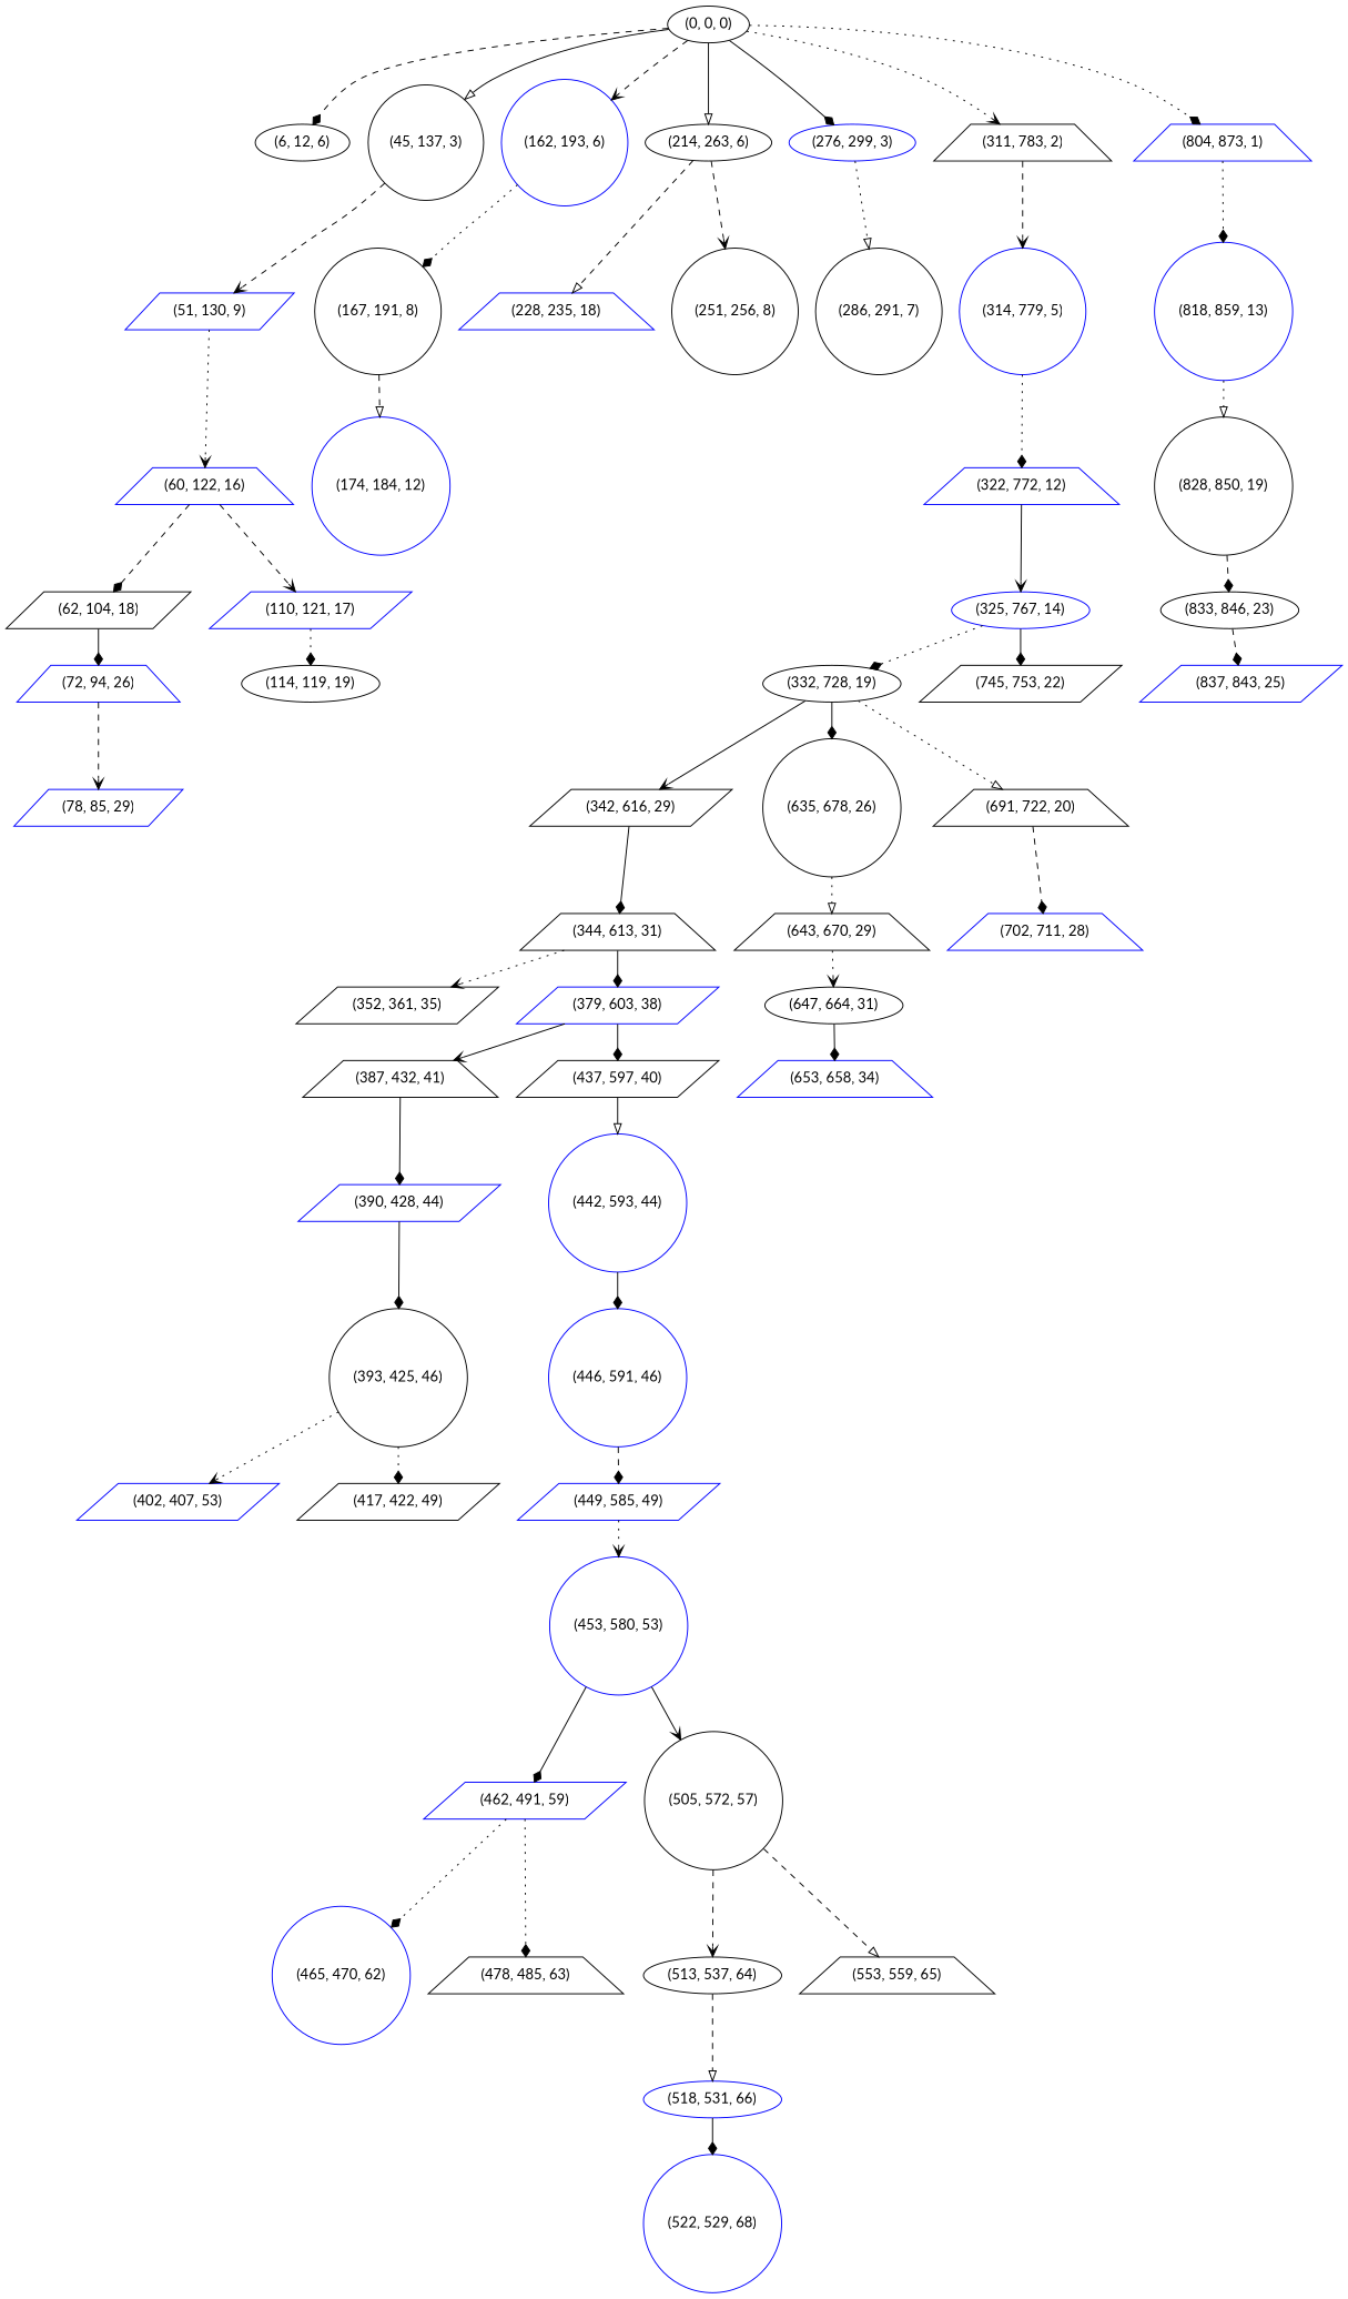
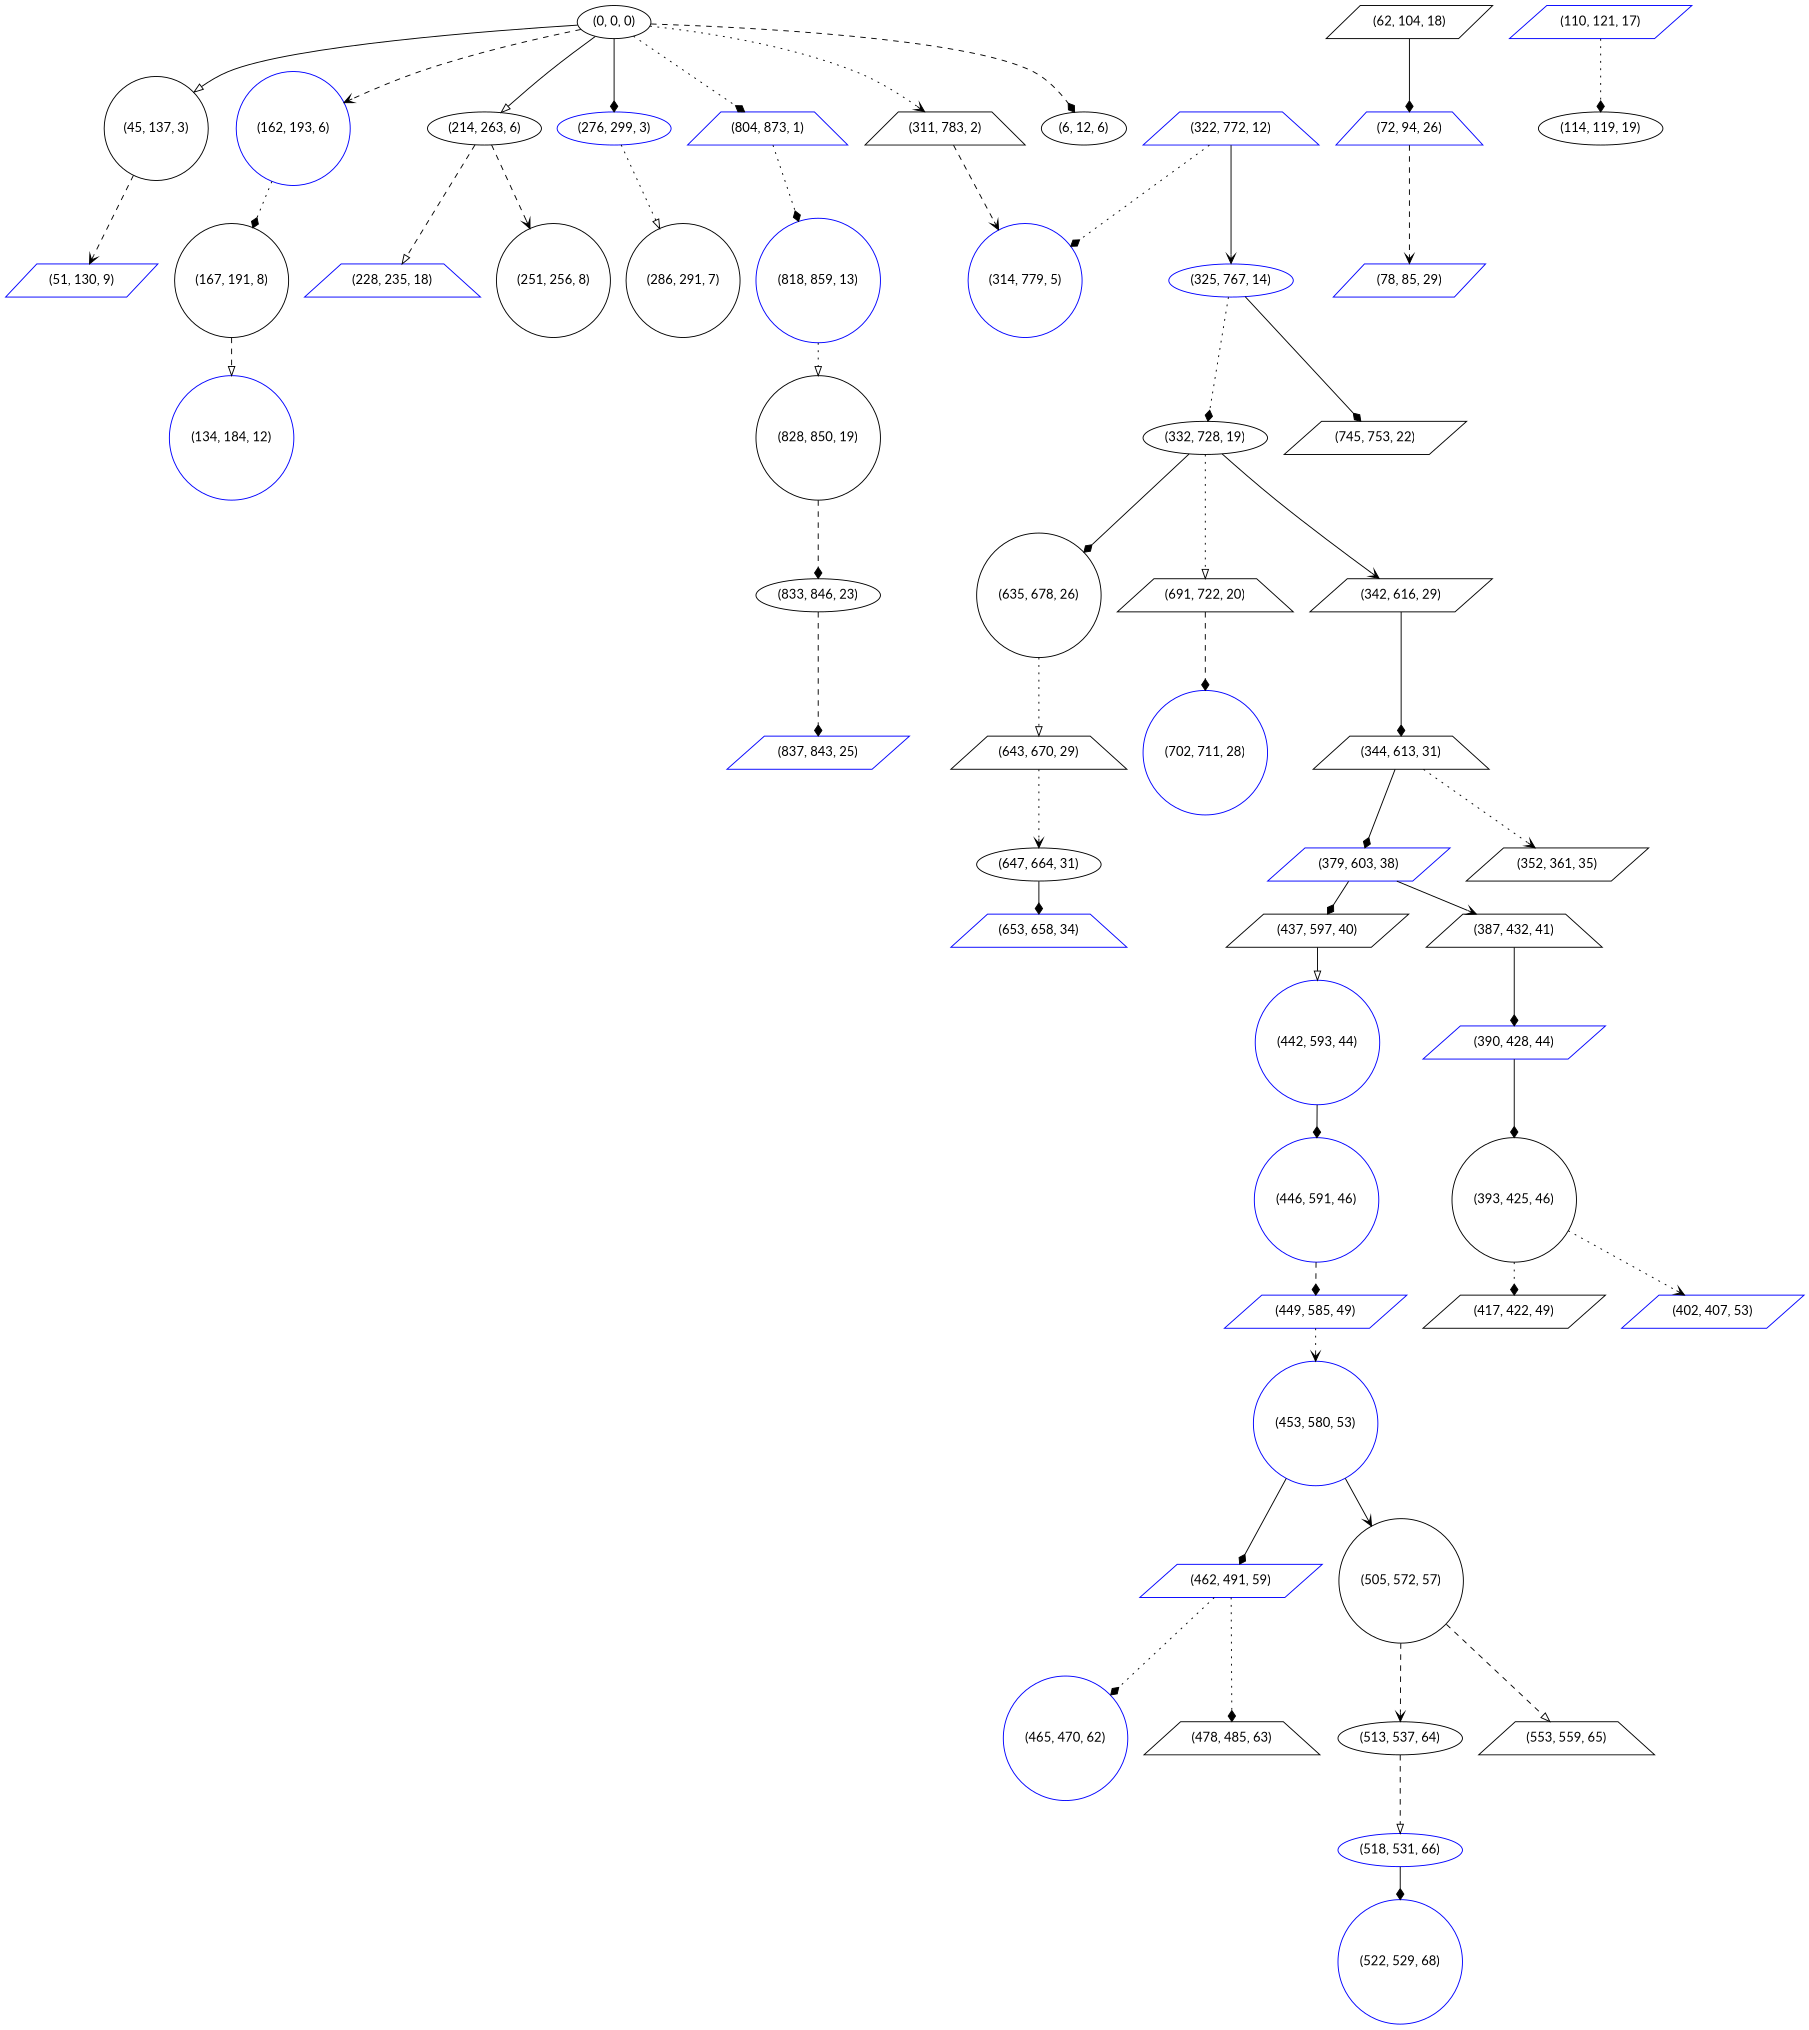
  digraph {
    fontname=Lato
    node [color=black fontname=Lato shape=circle]
    edge [arrowhead=diamond fontname=Lato style=solid]
    "(0, 0, 0)" [shape=ellipse]
    "(6, 12, 6)" [shape=ellipse]
    "(45, 137, 3)"
    "(162, 193, 6)" [color=blue]
    "(214, 263, 6)" [shape=ellipse]
    "(276, 299, 3)" [color=blue shape=ellipse]
    "(311, 783, 2)" [shape=trapezium]
    "(804, 873, 1)" [color=blue shape=trapezium]
    "(51, 130, 9)" [color=blue shape=parallelogram]
    "(167, 191, 8)"
    "(228, 235, 18)" [color=blue shape=trapezium]
    "(251, 256, 8)"
    "(286, 291, 7)"
    "(314, 779, 5)" [color=blue]
    "(818, 859, 13)" [color=blue]
-   "(60, 122, 16)" [color=blue shape=trapezium]
    "(62, 104, 18)" [shape=parallelogram]
    "(110, 121, 17)" [color=blue shape=parallelogram]
    "(72, 94, 26)" [color=blue shape=trapezium]
    "(114, 119, 19)" [shape=ellipse]
    "(78, 85, 29)" [color=blue shape=parallelogram]
-   "(174, 184, 12)" [color=blue]
+   "(174, 184, 12)" [color=blue label="(134, 184, 12)"]
    "(322, 772, 12)" [color=blue shape=trapezium]
    "(325, 767, 14)" [color=blue shape=ellipse]
    "(332, 728, 19)" [shape=ellipse]
    "(745, 753, 22)" [shape=parallelogram]
    "(342, 616, 29)" [shape=parallelogram]
    "(635, 678, 26)"
    "(691, 722, 20)" [shape=trapezium]
    "(344, 613, 31)" [shape=trapezium]
    "(643, 670, 29)" [shape=trapezium]
-   "(702, 711, 28)" [color=blue shape=trapezium]
+   "(702, 711, 28)" [color=blue]
    "(352, 361, 35)" [shape=parallelogram]
    "(379, 603, 38)" [color=blue shape=parallelogram]
    "(387, 432, 41)" [shape=trapezium]
    "(437, 597, 40)" [shape=parallelogram]
    "(390, 428, 44)" [color=blue shape=parallelogram]
    "(442, 593, 44)" [color=blue]
    "(393, 425, 46)"
    "(402, 407, 53)" [color=blue shape=parallelogram]
    "(417, 422, 49)" [shape=parallelogram]
    "(446, 591, 46)" [color=blue]
    "(449, 585, 49)" [color=blue shape=parallelogram]
    "(453, 580, 53)" [color=blue]
    "(462, 491, 59)" [color=blue shape=parallelogram]
    "(505, 572, 57)"
    "(465, 470, 62)" [color=blue]
    "(478, 485, 63)" [shape=trapezium]
    "(513, 537, 64)" [shape=ellipse]
    "(553, 559, 65)" [shape=trapezium]
    "(518, 531, 66)" [color=blue shape=ellipse]
    "(522, 529, 68)" [color=blue]
    "(647, 664, 31)" [shape=ellipse]
    "(653, 658, 34)" [color=blue shape=trapezium]
    "(828, 850, 19)"
    "(833, 846, 23)" [shape=ellipse]
    "(837, 843, 25)" [color=blue shape=parallelogram]
    "(0, 0, 0)" -> "(6, 12, 6)" [style=dashed]
    "(0, 0, 0)" -> "(45, 137, 3)" [arrowhead=onormal]
    "(0, 0, 0)" -> "(162, 193, 6)" [arrowhead=vee style=dashed]
    "(0, 0, 0)" -> "(214, 263, 6)" [arrowhead=onormal]
    "(0, 0, 0)" -> "(276, 299, 3)"
    "(0, 0, 0)" -> "(311, 783, 2)" [arrowhead=vee style=dotted]
    "(0, 0, 0)" -> "(804, 873, 1)" [style=dotted]
    "(45, 137, 3)" -> "(51, 130, 9)" [arrowhead=vee style=dashed]
    "(162, 193, 6)" -> "(167, 191, 8)" [style=dotted]
    "(214, 263, 6)" -> "(228, 235, 18)" [arrowhead=onormal style=dashed]
    "(214, 263, 6)" -> "(251, 256, 8)" [arrowhead=vee style=dashed]
    "(276, 299, 3)" -> "(286, 291, 7)" [arrowhead=onormal style=dotted]
    "(311, 783, 2)" -> "(314, 779, 5)" [arrowhead=vee style=dashed]
    "(804, 873, 1)" -> "(818, 859, 13)" [style=dotted]
-   "(51, 130, 9)" -> "(60, 122, 16)" [arrowhead=vee style=dotted]
    "(167, 191, 8)" -> "(174, 184, 12)" [arrowhead=onormal style=dashed]
-   "(314, 779, 5)" -> "(322, 772, 12)" [style=dotted]
+   "(322, 772, 12)" -> "(314, 779, 5)" [style=dotted]
    "(818, 859, 13)" -> "(828, 850, 19)" [arrowhead=onormal style=dotted]
-   "(60, 122, 16)" -> "(62, 104, 18)" [style=dashed]
-   "(60, 122, 16)" -> "(110, 121, 17)" [arrowhead=vee style=dashed]
    "(62, 104, 18)" -> "(72, 94, 26)"
    "(110, 121, 17)" -> "(114, 119, 19)" [style=dotted]
    "(72, 94, 26)" -> "(78, 85, 29)" [arrowhead=vee style=dashed]
    "(322, 772, 12)" -> "(325, 767, 14)" [arrowhead=vee]
    "(325, 767, 14)" -> "(332, 728, 19)" [style=dotted]
    "(325, 767, 14)" -> "(745, 753, 22)"
    "(332, 728, 19)" -> "(342, 616, 29)" [arrowhead=vee]
    "(332, 728, 19)" -> "(635, 678, 26)"
    "(332, 728, 19)" -> "(691, 722, 20)" [arrowhead=onormal style=dotted]
    "(342, 616, 29)" -> "(344, 613, 31)"
    "(635, 678, 26)" -> "(643, 670, 29)" [arrowhead=onormal style=dotted]
    "(691, 722, 20)" -> "(702, 711, 28)" [style=dashed]
    "(344, 613, 31)" -> "(352, 361, 35)" [arrowhead=vee style=dotted]
    "(344, 613, 31)" -> "(379, 603, 38)"
    "(643, 670, 29)" -> "(647, 664, 31)" [arrowhead=vee style=dotted]
    "(379, 603, 38)" -> "(387, 432, 41)" [arrowhead=vee]
    "(379, 603, 38)" -> "(437, 597, 40)"
    "(387, 432, 41)" -> "(390, 428, 44)"
    "(437, 597, 40)" -> "(442, 593, 44)" [arrowhead=onormal]
    "(390, 428, 44)" -> "(393, 425, 46)"
    "(442, 593, 44)" -> "(446, 591, 46)"
    "(393, 425, 46)" -> "(402, 407, 53)" [arrowhead=vee style=dotted]
    "(393, 425, 46)" -> "(417, 422, 49)" [style=dotted]
    "(446, 591, 46)" -> "(449, 585, 49)" [style=dashed]
    "(449, 585, 49)" -> "(453, 580, 53)" [arrowhead=vee style=dotted]
    "(453, 580, 53)" -> "(462, 491, 59)"
    "(453, 580, 53)" -> "(505, 572, 57)" [arrowhead=vee]
    "(462, 491, 59)" -> "(465, 470, 62)" [style=dotted]
    "(462, 491, 59)" -> "(478, 485, 63)" [style=dotted]
    "(505, 572, 57)" -> "(513, 537, 64)" [arrowhead=vee style=dashed]
    "(505, 572, 57)" -> "(553, 559, 65)" [arrowhead=onormal style=dashed]
    "(513, 537, 64)" -> "(518, 531, 66)" [arrowhead=onormal style=dashed]
    "(518, 531, 66)" -> "(522, 529, 68)"
    "(647, 664, 31)" -> "(653, 658, 34)"
    "(828, 850, 19)" -> "(833, 846, 23)" [style=dashed]
    "(833, 846, 23)" -> "(837, 843, 25)" [style=dashed]
  }
